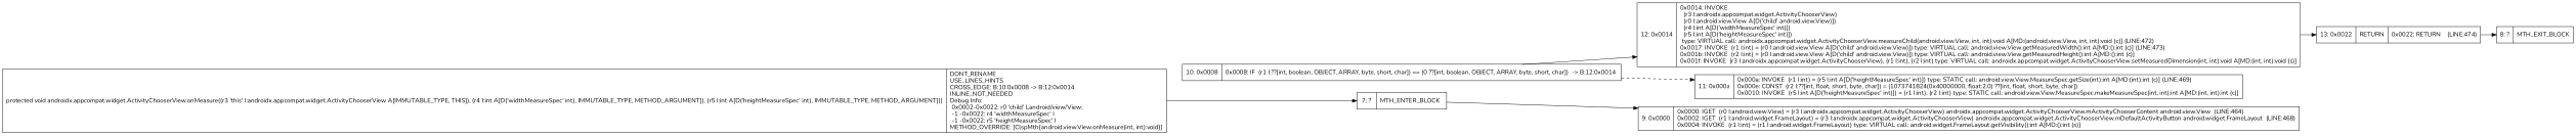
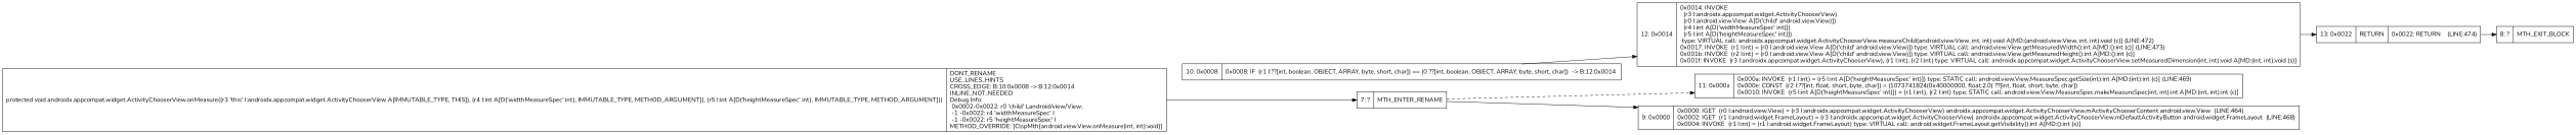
  digraph {
    fontname=Nunito
    rankdir=LR
    node [fontname=Nunito shape=record]
    edge [fontname=Nunito]
-   n1 [label="{7\:\ ?|MTH_ENTER_BLOCK\l}"]
+   n1 [label="{7\:\ ?|MTH_ENTER_RENAME\l}"]
    n2 [label="{9\:\ 0x0000|0x0000: IGET  (r0 I:android.view.View) = (r3 I:androidx.appcompat.widget.ActivityChooserView) androidx.appcompat.widget.ActivityChooserView.mActivityChooserContent android.view.View  (LINE:464)\l0x0002: IGET  (r1 I:android.widget.FrameLayout) = (r3 I:androidx.appcompat.widget.ActivityChooserView) androidx.appcompat.widget.ActivityChooserView.mDefaultActivityButton android.widget.FrameLayout  (LINE:468)\l0x0004: INVOKE  (r1 I:int) = (r1 I:android.widget.FrameLayout) type: VIRTUAL call: android.widget.FrameLayout.getVisibility():int A[MD:():int (s)]\l}"]
    n3 [label="{10\:\ 0x0008|0x0008: IF  (r1 I:??[int, boolean, OBJECT, ARRAY, byte, short, char]) == (0 ??[int, boolean, OBJECT, ARRAY, byte, short, char])  \-\> B:12:0x0014 \l}"]
    n4 [label="{11\:\ 0x000a|0x000a: INVOKE  (r1 I:int) = (r5 I:int A[D('heightMeasureSpec' int)]) type: STATIC call: android.view.View.MeasureSpec.getSize(int):int A[MD:(int):int (c)] (LINE:469)\l0x000e: CONST  (r2 I:??[int, float, short, byte, char]) = (1073741824(0x40000000, float:2.0) ??[int, float, short, byte, char]) \l0x0010: INVOKE  (r5 I:int A[D('heightMeasureSpec' int)]) = (r1 I:int), (r2 I:int) type: STATIC call: android.view.View.MeasureSpec.makeMeasureSpec(int, int):int A[MD:(int, int):int (c)]\l}"]
    n5 [label="{12\:\ 0x0014|0x0014: INVOKE  \l  (r3 I:androidx.appcompat.widget.ActivityChooserView)\l  (r0 I:android.view.View A[D('child' android.view.View)])\l  (r4 I:int A[D('widthMeasureSpec' int)])\l  (r5 I:int A[D('heightMeasureSpec' int)])\l type: VIRTUAL call: androidx.appcompat.widget.ActivityChooserView.measureChild(android.view.View, int, int):void A[MD:(android.view.View, int, int):void (c)] (LINE:472)\l0x0017: INVOKE  (r1 I:int) = (r0 I:android.view.View A[D('child' android.view.View)]) type: VIRTUAL call: android.view.View.getMeasuredWidth():int A[MD:():int (c)] (LINE:473)\l0x001b: INVOKE  (r2 I:int) = (r0 I:android.view.View A[D('child' android.view.View)]) type: VIRTUAL call: android.view.View.getMeasuredHeight():int A[MD:():int (c)]\l0x001f: INVOKE  (r3 I:androidx.appcompat.widget.ActivityChooserView), (r1 I:int), (r2 I:int) type: VIRTUAL call: androidx.appcompat.widget.ActivityChooserView.setMeasuredDimension(int, int):void A[MD:(int, int):void (s)]\l}"]
    n6 [label="{13\:\ 0x0022|RETURN\l|0x0022: RETURN    (LINE:474)\l}"]
    n7 [label="{8\:\ ?|MTH_EXIT_BLOCK\l}"]
    n8 [label="{protected void androidx.appcompat.widget.ActivityChooserView.onMeasure((r3 'this' I:androidx.appcompat.widget.ActivityChooserView A[IMMUTABLE_TYPE, THIS]), (r4 I:int A[D('widthMeasureSpec' int), IMMUTABLE_TYPE, METHOD_ARGUMENT]), (r5 I:int A[D('heightMeasureSpec' int), IMMUTABLE_TYPE, METHOD_ARGUMENT]))  | DONT_RENAME\lUSE_LINES_HINTS\lCROSS_EDGE: B:10:0x0008 \-\> B:12:0x0014\lINLINE_NOT_NEEDED\lDebug Info:\l  0x0002\-0x0022: r0 'child' Landroid\/view\/View;\l  \-1 \-0x0022: r4 'widthMeasureSpec' I\l  \-1 \-0x0022: r5 'heightMeasureSpec' I\lMETHOD_OVERRIDE: [ClspMth\{android.view.View.onMeasure(int, int):void\}]\l}"]
    n1 -> n2
-   n3 -> n4 [style=dashed]
+   n1 -> n4 [style=dashed]
    n3 -> n5
    n5 -> n6
    n6 -> n7
    n8 -> n1
  }
